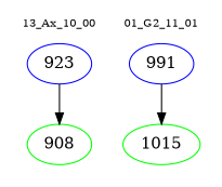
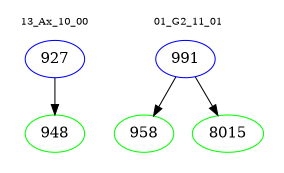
  digraph {
    node [color=green]
    edge [color=black]
-   n1 [color=blue label=923]
-   n2 [label=908]
+   n1 [color=blue label=927]
+   n2 [label=948]
    n3 [color=blue label=991]
-   n5 [label=1015]
+   n4 [label=958]
+   n5 [label=8015]
    subgraph cluster_1 {
      color=white
      fontsize=10
      label="13_Ax_10_00"
      n1
      n2
    }
    subgraph cluster_2 {
      color=white
      fontsize=10
      label="01_G2_11_01"
      n3
+     n4
      n5
    }
    n1 -> n2
+   n3 -> n4
    n3 -> n5
  }
